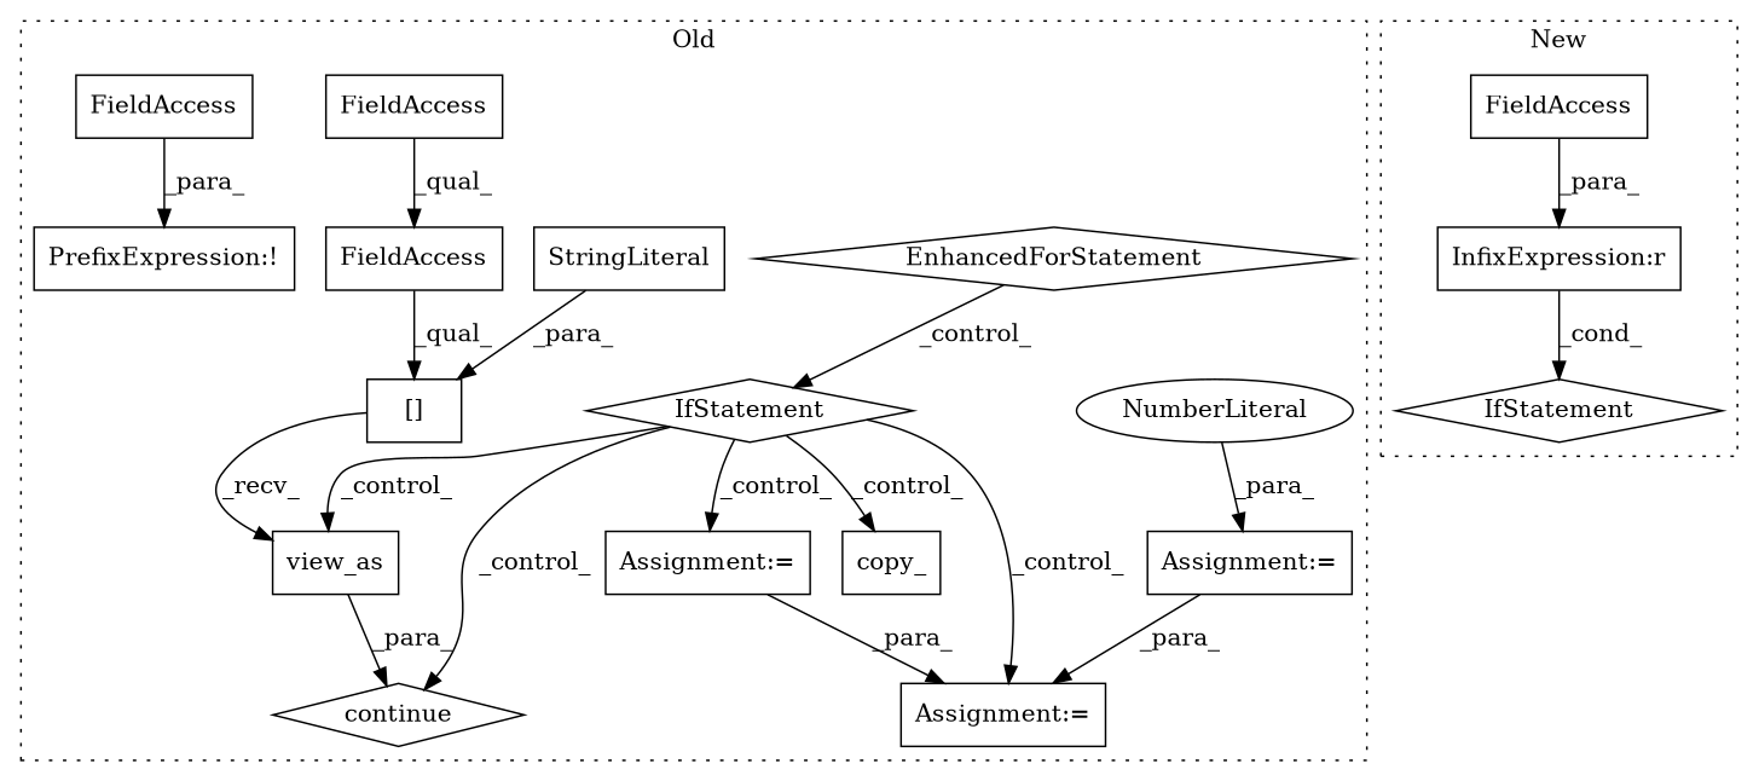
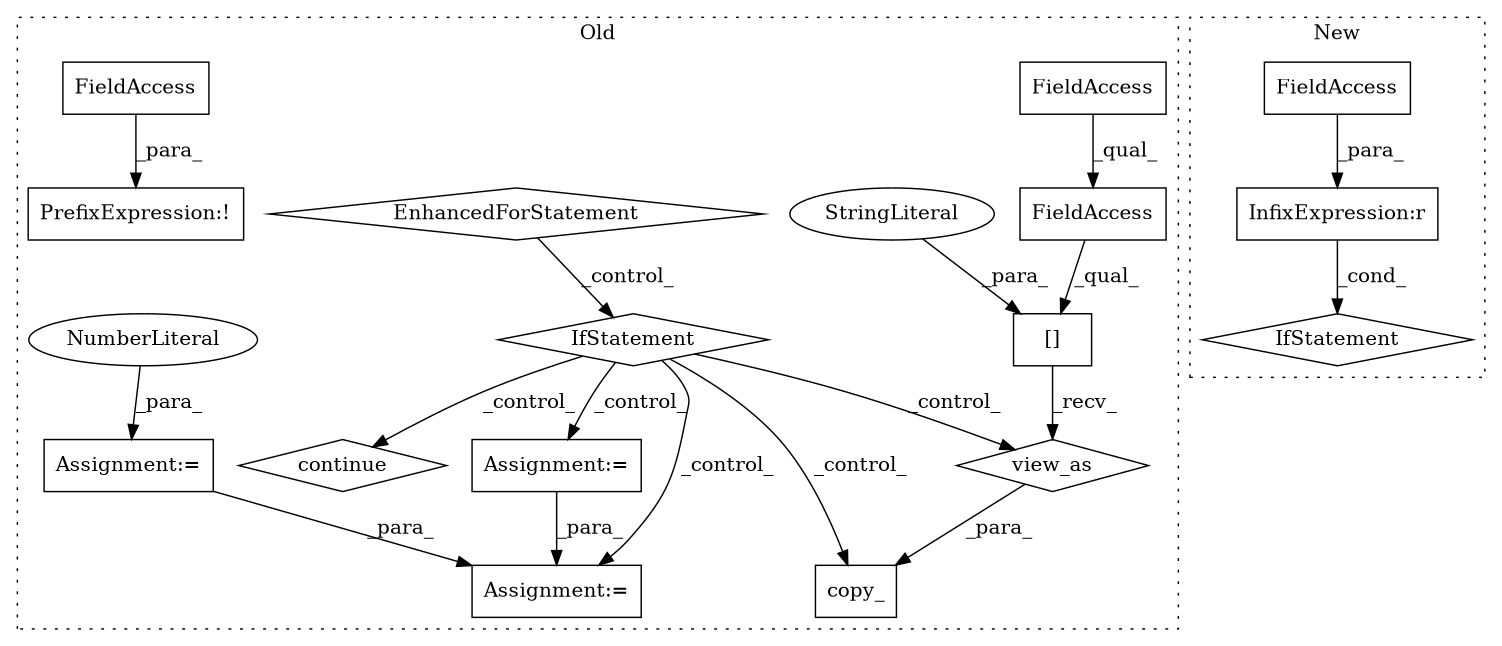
  digraph {
    node [a=22 l=1 s=6004 shape=box]
-   n1 [a=32 l="8,1" label=view_as s="6066,6080"]
+   n1 [a=32 l="8,1" label=view_as s="6066,6080" shape=diamond]
    n2 [a=70 l="53,2" label=EnhancedForStatement s="5825,5897" shape=diamond]
    n3 [a=38 label="PrefixExpression:!" s=5911]
    n4 [a=2 l="22,1" label="[]" s="6004,6064"]
    n5 [a=32 l="6,1" label=copy_ s="5998,6081"]
-   n6 [a=45 l=38 label=StringLiteral s=6026]
+   n6 [a=45 l=38 label=StringLiteral s=6026 shape=ellipse]
    n7 [l=21 label=FieldAccess]
    n8 [l=16 label=FieldAccess]
    n9 [a=18 l=9 label=continue s=5939 shape=diamond]
    n10 [l=15 label=FieldAccess s=5912]
    n11 [a=25 l="4,2" label=IfStatement s="5907,5927" shape=diamond]
    n12 [a=7 l=2 label="Assignment:=" s=6096]
    n13 [a=7 label="Assignment:=" s=5817]
    n14 [a=34 label=NumberLiteral s=5818 shape=ellipse]
    n15 [a=7 label="Assignment:=" s=5968]
    n16 [a=25 l="4,2" label=IfStatement s="5998,6016" shape=diamond]
    n17 [a=27 l=4 label="InfixExpression:r" s=6008]
    n18 [l=6 label=FieldAccess s=6002]
    subgraph cluster_1 {
      label=Old
      style=dotted
      n1
      n2
      n3
      n4
      n5
      n6
      n7
      n8
      n9
      n10
      n11
      n12
      n13
      n14
      n15
    }
    subgraph cluster_2 {
      label=New
      style=dotted
      n16
      n17
      n18
    }
-   n1 -> n9 [label=_para_]
+   n1 -> n5 [label=_para_]
    n2 -> n11 [label=_control_]
    n4 -> n1 [label=_recv_]
    n6 -> n4 [label=_para_]
    n7 -> n4 [label=_qual_]
    n8 -> n7 [label=_qual_]
    n10 -> n3 [label=_para_]
    n11 -> n1 [label=_control_]
    n11 -> n5 [label=_control_]
    n11 -> n9 [label=_control_]
    n11 -> n12 [label=_control_]
    n11 -> n15 [label=_control_]
    n13 -> n12 [label=_para_]
    n14 -> n13 [label=_para_]
    n15 -> n12 [label=_para_]
    n17 -> n16 [label=_cond_]
    n18 -> n17 [label=_para_]
  }
